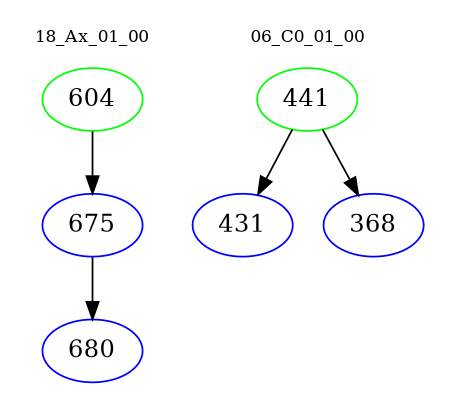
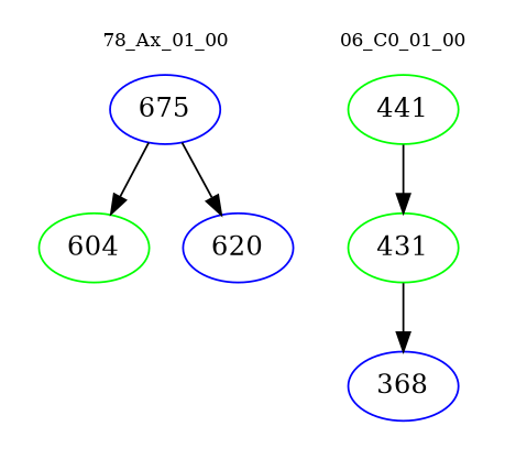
  digraph {
    node [color=blue]
    edge [color=black]
    n1 [label=675]
    n2 [color=green label=604]
-   n3 [label=680]
-   n4 [label=431]
+   n3 [label=620]
+   n4 [color=green label=431]
    n5 [label=368]
    n6 [color=green label=441]
    subgraph cluster_1 {
      color=white
      fontsize=10
-     label="18_Ax_01_00"
+     label="78_Ax_01_00"
      n1
      n2
      n3
    }
    subgraph cluster_2 {
      color=white
      fontsize=10
      label="06_C0_01_00"
      n4
      n5
      n6
    }
-   n2 -> n1
+   n1 -> n2
    n1 -> n3
-   n6 -> n5
+   n4 -> n5
    n6 -> n4
  }
